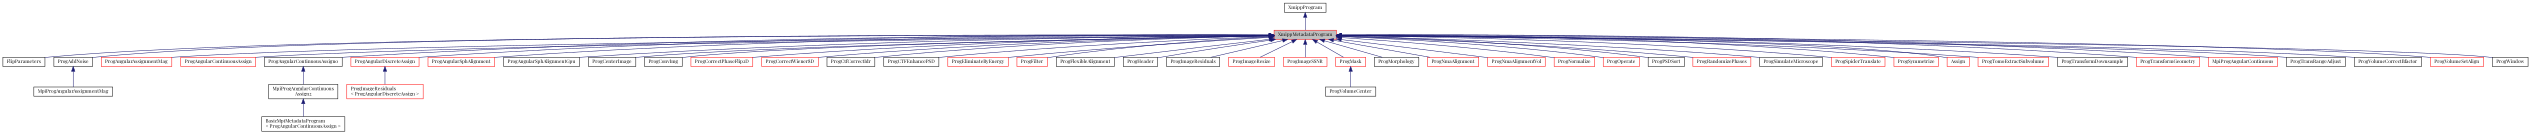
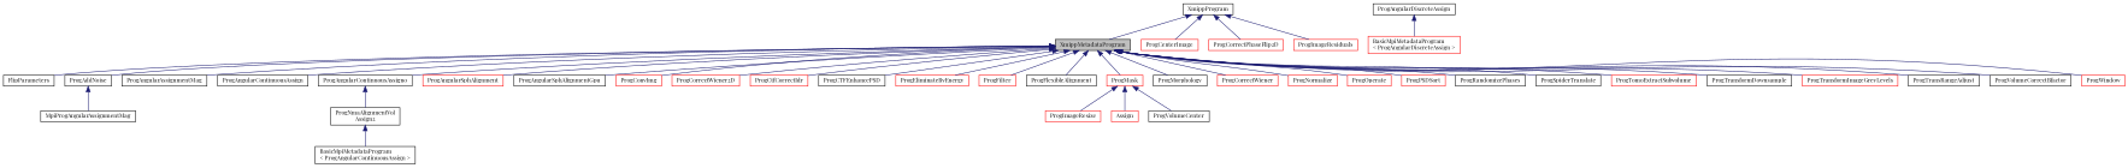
  digraph {
    fontname="Playfair Display"
    rankdir=TB
    node [color=black fillcolor=white fontname="Playfair Display" fontsize=10 shape=record style=filled]
    edge [color=midnightblue dir=back fontname="Playfair Display" fontsize=10 labelfontname=Helvetica labelfontsize=10 style=solid]
-   n1 [color=red fillcolor=grey75 fontcolor=black height=0.2 label=XmippMetadataProgram width=0.4]
+   n1 [fillcolor=grey75 fontcolor=black height=0.2 label=XmippMetadataProgram width=0.4]
    n2 [height=0.2 label=FlipParameters width=0.4]
    n3 [height=0.2 label=ProgAddNoise width=0.4]
-   n4 [color=red height=0.2 label=ProgAngularAssignmentMag width=0.4]
-   n5 [color=red height=0.2 label=ProgAngularContinuousAssign width=0.4]
+   n4 [height=0.2 label=ProgAngularAssignmentMag width=0.4]
+   n5 [height=0.2 label=ProgAngularContinuousAssign width=0.4]
    n6 [height=0.2 label=ProgAngularContinuousAssign0 width=0.4]
-   n7 [color=red height=0.2 label=ProgAngularDiscreteAssign width=0.4]
+   n7 [height=0.2 label=ProgAngularDiscreteAssign width=0.4]
    n8 [color=red height=0.2 label=ProgAngularSphAlignment width=0.4]
    n9 [height=0.2 label=ProgAngularSphAlignmentGpu width=0.4]
-   n10 [height=0.2 label=ProgCenterImage width=0.4]
-   n11 [height=0.2 label=ProgConvImg width=0.4]
+   n10 [color=red height=0.2 label=ProgCenterImage width=0.4]
+   n11 [color=red height=0.2 label=ProgConvImg width=0.4]
    n12 [color=red height=0.2 label=ProgCorrectPhaseFlip2D width=0.4]
-   n13 [color=red height=0.2 label=ProgCorrectWiener8D width=0.4]
-   n14 [height=0.2 label=ProgCtfCorrectIdr width=0.4]
+   n13 [color=red height=0.2 label=ProgCorrectWiener2D width=0.4]
+   n14 [color=red height=0.2 label=ProgCtfCorrectIdr width=0.4]
    n15 [height=0.2 label=ProgCTFEnhancePSD width=0.4]
    n16 [color=red height=0.2 label=ProgEliminateByEnergy width=0.4]
    n17 [color=red height=0.2 label=ProgFilter width=0.4]
    n18 [height=0.2 label=ProgFlexibleAlignment width=0.4]
-   n19 [height=0.2 label=ProgHeader width=0.4]
-   n20 [height=0.2 label=ProgImageResiduals width=0.4]
+   n20 [color=red height=0.2 label=ProgImageResiduals width=0.4]
    n21 [color=red height=0.2 label=ProgImageResize width=0.4]
-   n22 [color=red height=0.2 label=ProgImageSSNR width=0.4]
    n23 [color=red height=0.2 label=ProgMask width=0.4]
    n24 [height=0.2 label=ProgMorphology width=0.4]
-   n25 [color=red height=0.2 label=ProgNmaAlignment width=0.4]
-   n26 [color=red height=0.2 label=ProgNmaAlignmentVol width=0.4]
+   n25 [color=red height=0.2 label=ProgCorrectWiener width=0.4]
    n27 [color=red height=0.2 label=ProgNormalize width=0.4]
    n28 [color=red height=0.2 label=ProgOperate width=0.4]
-   n29 [height=0.2 label=ProgPSDSort width=0.4]
-   n30 [color=red height=0.2 label=ProgRandomizePhases width=0.4]
-   n31 [height=0.2 label=ProgSimulateMicroscope width=0.4]
-   n32 [color=red height=0.2 label=ProgSpiderTranslate width=0.4]
-   n33 [color=red height=0.2 label=ProgSymmetrize width=0.4]
+   n29 [color=red height=0.2 label=ProgPSDSort width=0.4]
+   n30 [height=0.2 label=ProgRandomizePhases width=0.4]
+   n32 [height=0.2 label=ProgSpiderTranslate width=0.4]
    n34 [color=red height=0.2 label=Assign width=0.4]
    n35 [color=red height=0.2 label=ProgTomoExtractSubvolume width=0.4]
    n36 [height=0.2 label=ProgTransformDownsample width=0.4]
-   n37 [color=red height=0.2 label=ProgTransformGeometry width=0.4]
-   n38 [color=red height=0.2 label=MpiProgAngularContinuous width=0.4]
+   n38 [color=red height=0.2 label=ProgTransformImageGreyLevels width=0.4]
    n39 [height=0.2 label=ProgTransRangeAdjust width=0.4]
    n40 [height=0.2 label=ProgVolumeCorrectBfactor width=0.4]
-   n41 [color=red height=0.2 label=ProgVolumeSetAlign width=0.4]
-   n42 [height=0.2 label=ProgWindow width=0.4]
+   n42 [color=red height=0.2 label=ProgWindow width=0.4]
    n43 [height=0.2 label=MpiProgAngularAssignmentMag width=0.4]
-   n44 [height=0.2 label="MpiProgAngularContinuous\lAssign2" width=0.4]
-   n45 [color=red height=0.2 label="ProgImageResiduals\l\< ProgAngularDiscreteAssign \>" width=0.4]
+   n44 [height=0.2 label="ProgNmaAlignmentVol\lAssign2" width=0.4]
+   n45 [color=red height=0.2 label="BasicMpiMetadataProgram\l\< ProgAngularDiscreteAssign \>" width=0.4]
    n46 [height=0.2 label=ProgVolumeCenter width=0.4]
    n47 [height=0.2 label=XmippProgram width=0.4]
    n48 [height=0.2 label="BasicMpiMetadataProgram\l\< ProgAngularContinuousAssign \>" width=0.4]
    n1 -> n2
    n1 -> n3
    n1 -> n4
    n1 -> n5
    n1 -> n6
-   n1 -> n7
    n1 -> n8
    n1 -> n9
-   n1 -> n10
+   n47 -> n10
    n1 -> n11
-   n1 -> n12
+   n47 -> n12
    n1 -> n13
    n1 -> n14
    n1 -> n15
    n1 -> n16
    n1 -> n17
    n1 -> n18
-   n1 -> n19
-   n1 -> n20
-   n1 -> n21
-   n1 -> n22
+   n47 -> n20
+   n23 -> n21
    n1 -> n23
    n1 -> n24
    n1 -> n25
-   n1 -> n26
    n1 -> n27
    n1 -> n28
    n1 -> n29
    n1 -> n30
-   n1 -> n31
    n1 -> n32
-   n1 -> n33
-   n1 -> n34
+   n23 -> n34
    n1 -> n35
    n1 -> n36
-   n1 -> n37
    n1 -> n38
    n1 -> n39
    n1 -> n40
-   n1 -> n41
    n1 -> n42
    n3 -> n43
    n6 -> n44
    n7 -> n45
    n23 -> n46
    n44 -> n48
    n47 -> n1
  }
